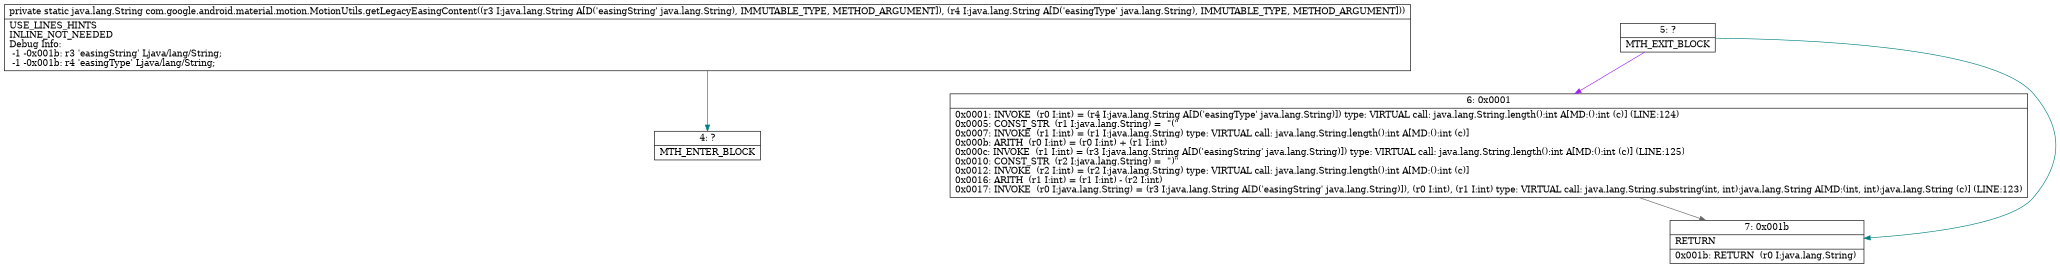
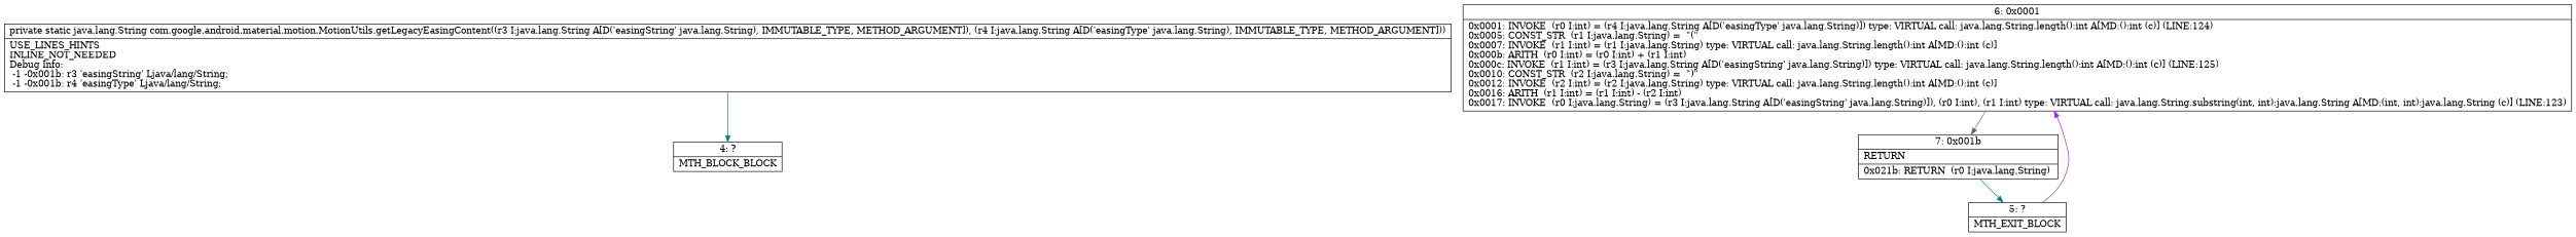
  digraph {
    node [shape=record]
    edge [color=teal]
-   n1 [label="{4\:\ ?|MTH_ENTER_BLOCK\l}"]
+   n1 [label="{4\:\ ?|MTH_BLOCK_BLOCK\l}"]
    n2 [label="{6\:\ 0x0001|0x0001: INVOKE  (r0 I:int) = (r4 I:java.lang.String A[D('easingType' java.lang.String)]) type: VIRTUAL call: java.lang.String.length():int A[MD:():int (c)] (LINE:124)\l0x0005: CONST_STR  (r1 I:java.lang.String) =  \"(\" \l0x0007: INVOKE  (r1 I:int) = (r1 I:java.lang.String) type: VIRTUAL call: java.lang.String.length():int A[MD:():int (c)]\l0x000b: ARITH  (r0 I:int) = (r0 I:int) + (r1 I:int) \l0x000c: INVOKE  (r1 I:int) = (r3 I:java.lang.String A[D('easingString' java.lang.String)]) type: VIRTUAL call: java.lang.String.length():int A[MD:():int (c)] (LINE:125)\l0x0010: CONST_STR  (r2 I:java.lang.String) =  \")\" \l0x0012: INVOKE  (r2 I:int) = (r2 I:java.lang.String) type: VIRTUAL call: java.lang.String.length():int A[MD:():int (c)]\l0x0016: ARITH  (r1 I:int) = (r1 I:int) \- (r2 I:int) \l0x0017: INVOKE  (r0 I:java.lang.String) = (r3 I:java.lang.String A[D('easingString' java.lang.String)]), (r0 I:int), (r1 I:int) type: VIRTUAL call: java.lang.String.substring(int, int):java.lang.String A[MD:(int, int):java.lang.String (c)] (LINE:123)\l}"]
-   n3 [label="{7\:\ 0x001b|RETURN\l|0x001b: RETURN  (r0 I:java.lang.String) \l}"]
+   n3 [label="{7\:\ 0x001b|RETURN\l|0x021b: RETURN  (r0 I:java.lang.String) \l}"]
    n4 [label="{5\:\ ?|MTH_EXIT_BLOCK\l}"]
    n5 [label="{private static java.lang.String com.google.android.material.motion.MotionUtils.getLegacyEasingContent((r3 I:java.lang.String A[D('easingString' java.lang.String), IMMUTABLE_TYPE, METHOD_ARGUMENT]), (r4 I:java.lang.String A[D('easingType' java.lang.String), IMMUTABLE_TYPE, METHOD_ARGUMENT]))  | USE_LINES_HINTS\lINLINE_NOT_NEEDED\lDebug Info:\l  \-1 \-0x001b: r3 'easingString' Ljava\/lang\/String;\l  \-1 \-0x001b: r4 'easingType' Ljava\/lang\/String;\l}"]
    n2 -> n3 [color=gray40]
-   n4 -> n3
+   n3 -> n4
    n4 -> n2 [color=purple]
    n5 -> n1
  }
